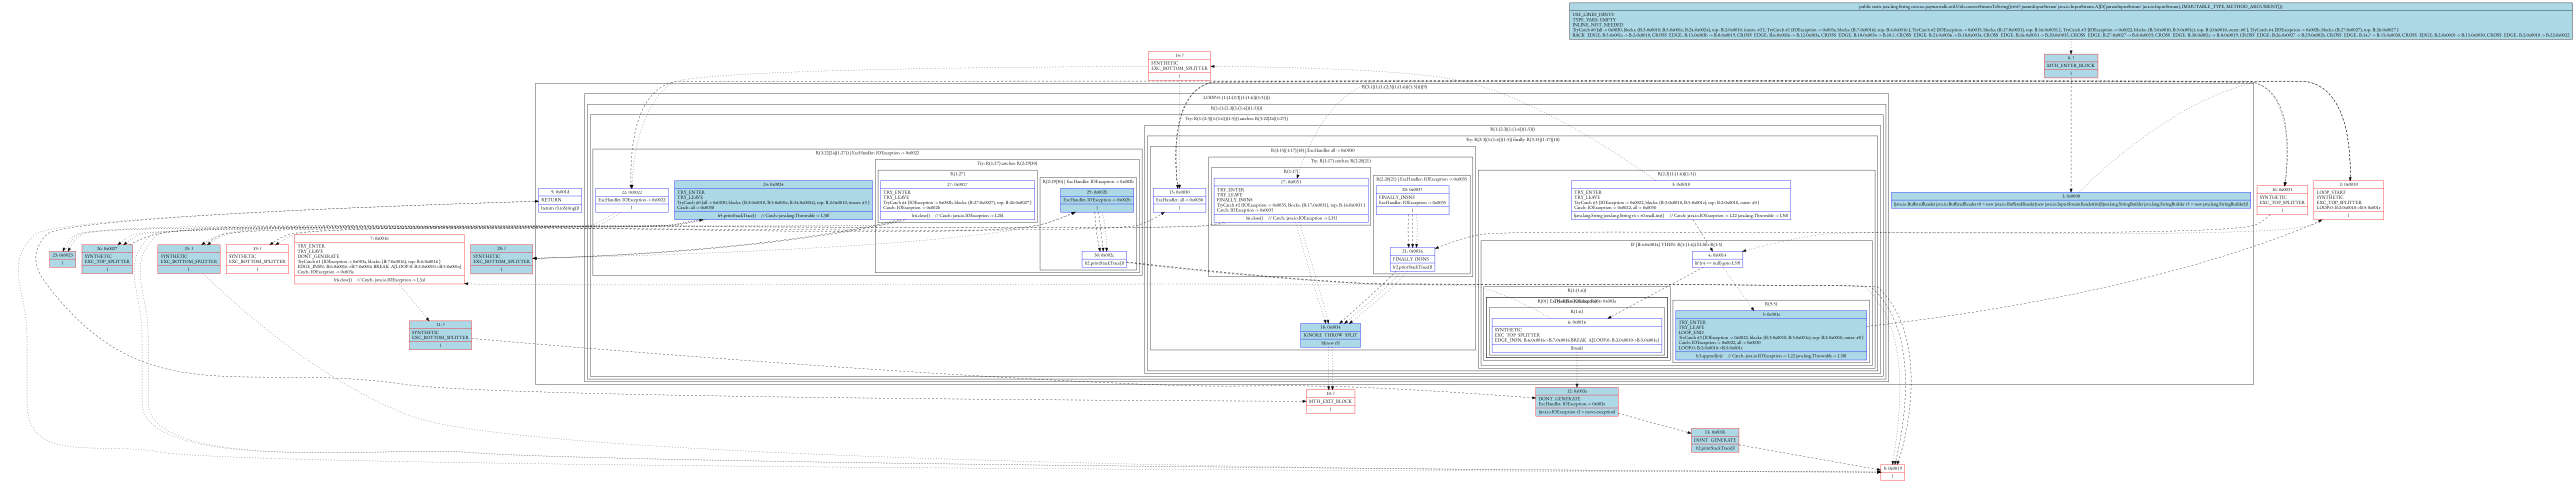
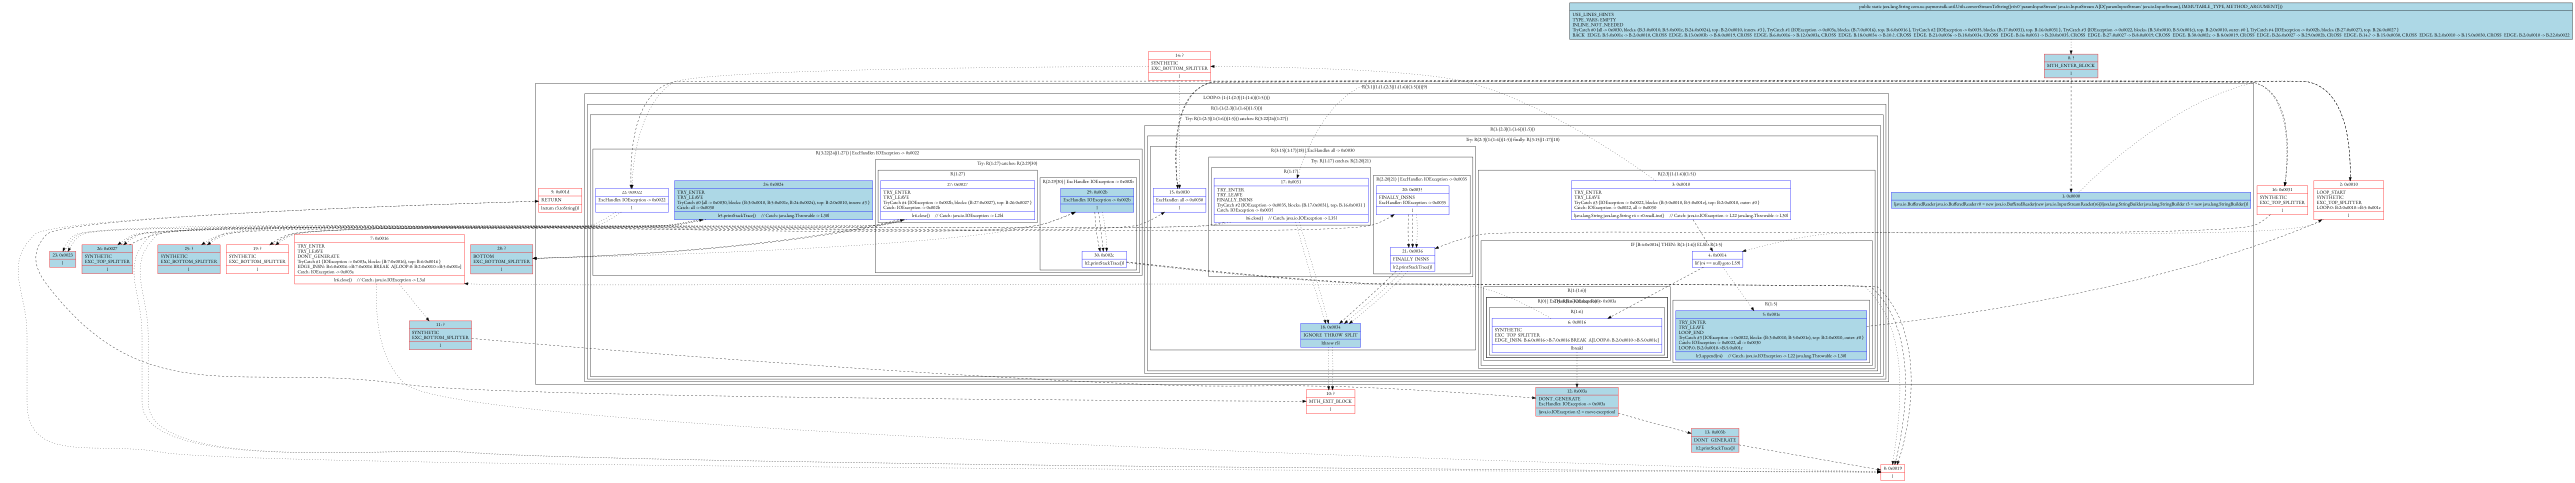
  digraph {
    fontname="EB Garamond"
    node [color=blue fillcolor=white fontname="EB Garamond" shape=record style=filled]
    edge [fontname="EB Garamond" style=dotted]
    n1 [label="{6\:\ 0x0016|SYNTHETIC\lEXC_TOP_SPLITTER\lEDGE_INSN: B:6:0x0016\-\>B:7:0x0016 BREAK  A[LOOP:0: B:2:0x0010\-\>B:5:0x001e]\l|lbreakl}"]
    n2 [fillcolor=lightblue label="{5\:\ 0x001e|TRY_ENTER\lTRY_LEAVE\lLOOP_END\lTryCatch #3 \{IOException \-\> 0x0022, blocks: (B:3:0x0010, B:5:0x001e), top: B:2:0x0010, outer: #0 \}\lCatch: IOException \-\> 0x0022, all \-\> 0x0030\lLOOP:0: B:2:0x0010\-\>B:5:0x001e\l|lr3.append(r4)     \/\/ Catch: java.io.IOException \-\> L22 java.lang.Throwable \-\> L30l}"]
    n3 [label="{4\:\ 0x0014|lif (r4 == null) goto L59l}"]
    n4 [label="{3\:\ 0x0010|TRY_ENTER\lTRY_LEAVE\lTryCatch #3 \{IOException \-\> 0x0022, blocks: (B:3:0x0010, B:5:0x001e), top: B:2:0x0010, outer: #0 \}\lCatch: IOException \-\> 0x0022, all \-\> 0x0030\l|ljava.lang.String java.lang.String r4 = r0.readLine()     \/\/ Catch: java.io.IOException \-\> L22 java.lang.Throwable \-\> L30l}"]
    n5 [label="{17\:\ 0x0031|TRY_ENTER\lTRY_LEAVE\lFINALLY_INSNS\lTryCatch #2 \{IOException \-\> 0x0035, blocks: (B:17:0x0031), top: B:16:0x0031 \}\lCatch: IOException \-\> 0x0035\l|lr6.close()     \/\/ Catch: java.io.IOException \-\> L35l}"]
    n6 [label="{20\:\ 0x0035|FINALLY_INSNS\lExcHandler: IOException \-\> 0x0035\l|l}"]
    n7 [label="{21\:\ 0x0036|FINALLY_INSNS\l|lr2.printStackTrace()l}"]
    n8 [label="{15\:\ 0x0030|ExcHandler: all \-\> 0x0030\l|l}"]
    n9 [fillcolor=lightblue label="{18\:\ 0x0034|IGNORE_THROW_SPLIT\l|lthrow r5l}"]
    n10 [label="{27\:\ 0x0027|TRY_ENTER\lTRY_LEAVE\lTryCatch #4 \{IOException \-\> 0x002b, blocks: (B:27:0x0027), top: B:26:0x0027 \}\lCatch: IOException \-\> 0x002b\l|lr6.close()     \/\/ Catch: java.io.IOException \-\> L2bl}"]
    n11 [fillcolor=lightblue label="{29\:\ 0x002b|ExcHandler: IOException \-\> 0x002b\l|l}"]
    n12 [label="{30\:\ 0x002c|lr2.printStackTrace()l}"]
    n13 [label="{22\:\ 0x0022|ExcHandler: IOException \-\> 0x0022\l|l}"]
    n14 [fillcolor=lightblue label="{24\:\ 0x0024|TRY_ENTER\lTRY_LEAVE\lTryCatch #0 \{all \-\> 0x0030, blocks: (B:3:0x0010, B:5:0x001e, B:24:0x0024), top: B:2:0x0010, inners: #3 \}\lCatch: all \-\> 0x0030\l|lr5.printStackTrace()     \/\/ Catch: java.lang.Throwable \-\> L30l}"]
    n15 [fillcolor=lightblue label="{1\:\ 0x0000|ljava.io.BufferedReader java.io.BufferedReader r0 = new java.io.BufferedReader(new java.io.InputStreamReader(r6))ljava.lang.StringBuilder java.lang.StringBuilder r3 = new java.lang.StringBuilder()l}"]
-   n16 [label="{9\:\ 0x001d|RETURN\l|lreturn r3.toString()l}"]
+   n16 [color=red label="{9\:\ 0x001d|RETURN\l|lreturn r3.toString()l}"]
    n17 [color=red label="{7\:\ 0x0016|TRY_ENTER\lTRY_LEAVE\lDONT_GENERATE\lTryCatch #1 \{IOException \-\> 0x003a, blocks: (B:7:0x0016), top: B:6:0x0016 \}\lEDGE_INSN: B:6:0x0016\-\>B:7:0x0016 BREAK  A[LOOP:0: B:2:0x0010\-\>B:5:0x001e]\lCatch: IOException \-\> 0x003a\l|lr6.close()     \/\/ Catch: java.io.IOException \-\> L3al}"]
    n18 [color=red fillcolor=lightblue label="{12\:\ 0x003a|DONT_GENERATE\lExcHandler: IOException \-\> 0x003a\l|ljava.io.IOException r2 = move\-exceptionl}"]
    n19 [color=red label="{2\:\ 0x0010|LOOP_START\lSYNTHETIC\lEXC_TOP_SPLITTER\lLOOP:0: B:2:0x0010\-\>B:5:0x001e\l|l}"]
    n20 [color=red label="{14\:\ ?|SYNTHETIC\lEXC_BOTTOM_SPLITTER\l|l}"]
    n21 [color=red label="{19\:\ ?|SYNTHETIC\lEXC_BOTTOM_SPLITTER\l|l}"]
    n22 [color=red label="{16\:\ 0x0031|SYNTHETIC\lEXC_TOP_SPLITTER\l|l}"]
    n23 [color=red label="{10\:\ ?|MTH_EXIT_BLOCK\l|l}"]
    n24 [color=red label="{8\:\ 0x0019|l}"]
-   n25 [color=red fillcolor=lightblue label="{28\:\ ?|SYNTHETIC\lEXC_BOTTOM_SPLITTER\l|l}"]
+   n25 [color=red fillcolor=lightblue label="{28\:\ ?|BOTTOM\lEXC_BOTTOM_SPLITTER\l|l}"]
    n26 [color=red fillcolor=lightblue label="{23\:\ 0x0023|l}"]
    n27 [color=red fillcolor=lightblue label="{25\:\ ?|SYNTHETIC\lEXC_BOTTOM_SPLITTER\l|l}"]
    n28 [color=red fillcolor=lightblue label="{26\:\ 0x0027|SYNTHETIC\lEXC_TOP_SPLITTER\l|l}"]
    n29 [color=red fillcolor=lightblue label="{11\:\ ?|SYNTHETIC\lEXC_BOTTOM_SPLITTER\l|l}"]
    n30 [color=red fillcolor=lightblue label="{13\:\ 0x003b|DONT_GENERATE\l|lr2.printStackTrace()l}"]
    n31 [color=red fillcolor=lightblue label="{0\:\ ?|MTH_ENTER_BLOCK\l|l}"]
    n32 [fillcolor=lightblue label="{public static java.lang.String com.uc.paymentsdk.util.Utils.convertStreamToString((r6v0 'paramInputStream' java.io.InputStream A[D('paramInputStream' java.io.InputStream), IMMUTABLE_TYPE, METHOD_ARGUMENT]))  | USE_LINES_HINTS\lTYPE_VARS: EMPTY\lINLINE_NOT_NEEDED\lTryCatch #0 \{all \-\> 0x0030, blocks: (B:3:0x0010, B:5:0x001e, B:24:0x0024), top: B:2:0x0010, inners: #3 \}, TryCatch #1 \{IOException \-\> 0x003a, blocks: (B:7:0x0016), top: B:6:0x0016 \}, TryCatch #2 \{IOException \-\> 0x0035, blocks: (B:17:0x0031), top: B:16:0x0031 \}, TryCatch #3 \{IOException \-\> 0x0022, blocks: (B:3:0x0010, B:5:0x001e), top: B:2:0x0010, outer: #0 \}, TryCatch #4 \{IOException \-\> 0x002b, blocks: (B:27:0x0027), top: B:26:0x0027 \}\lBACK_EDGE: B:5:0x001e \-\> B:2:0x0010, CROSS_EDGE: B:13:0x003b \-\> B:8:0x0019, CROSS_EDGE: B:6:0x0016 \-\> B:12:0x003a, CROSS_EDGE: B:18:0x0034 \-\> B:10:?, CROSS_EDGE: B:21:0x0036 \-\> B:18:0x0034, CROSS_EDGE: B:16:0x0031 \-\> B:20:0x0035, CROSS_EDGE: B:27:0x0027 \-\> B:8:0x0019, CROSS_EDGE: B:30:0x002c \-\> B:8:0x0019, CROSS_EDGE: B:26:0x0027 \-\> B:29:0x002b, CROSS_EDGE: B:14:? \-\> B:15:0x0030, CROSS_EDGE: B:2:0x0010 \-\> B:15:0x0030, CROSS_EDGE: B:2:0x0010 \-\> B:22:0x0022\l}" color=""]
    subgraph cluster_1 {
      label="R(3:1|(1:(1:(2:3|(1:(1:6))(1:5))))|9)"
      n15
      n16
      subgraph cluster_2 {
        label="LOOP:0: (1:(1:(2:3|(1:(1:6))(1:5))))"
        subgraph cluster_3 {
          label="R(1:(1:(2:3|(1:(1:6))(1:5))))"
          subgraph cluster_4 {
            label="Try: R(1:(2:3|(1:(1:6))(1:5))) catches: R(3:22|24|(1:27))"
            subgraph cluster_5 {
              label="R(1:(2:3|(1:(1:6))(1:5)))"
              subgraph cluster_6 {
                label="Try: R(2:3|(1:(1:6))(1:5)) finally: R(3:15|(1:17)|18)"
                subgraph cluster_7 {
                  label="R(2:3|(1:(1:6))(1:5))"
                  n4
                  subgraph cluster_8 {
                    label="IF [B:4:0x0014] THEN: R(1:(1:6)) ELSE: R(1:5)"
                    n3
                    subgraph cluster_9 {
                      label="R(1:(1:6))"
                      subgraph cluster_10 {
                        label="Try: R(1:6) catches: R(0)"
                        subgraph cluster_11 {
                          label="R(1:6)"
                          n1
                        }
                        subgraph cluster_12 {
                          label="R(0) | ExcHandler: IOException \-\> 0x003a\l"
                        }
                      }
                    }
                    subgraph cluster_13 {
-                     label="R(9:5)"
+                     label="R(1:5)"
                      n2
                    }
                  }
                }
                subgraph cluster_14 {
                  label="R(3:15|(1:17)|18) | ExcHandler: all \-\> 0x0030\l"
                  n8
                  n9
                  subgraph cluster_15 {
                    label="Try: R(1:17) catches: R(2:20|21)"
                    subgraph cluster_16 {
                      label="R(1:17)"
                      n5
                    }
                    subgraph cluster_17 {
                      label="R(2:20|21) | ExcHandler: IOException \-\> 0x0035\l"
                      n6
                      n7
                    }
                  }
                }
              }
            }
            subgraph cluster_18 {
              label="R(3:22|24|(1:27)) | ExcHandler: IOException \-\> 0x0022\l"
              n13
              n14
              subgraph cluster_19 {
                label="Try: R(1:27) catches: R(2:29|30)"
                subgraph cluster_20 {
                  label="R(1:27)"
                  n10
                }
                subgraph cluster_21 {
                  label="R(2:29|30) | ExcHandler: IOException \-\> 0x002b\l"
                  n11
                  n12
                }
              }
            }
          }
        }
      }
    }
    subgraph cluster_22 {
      label="R(2:29|30) | ExcHandler: IOException \-\> 0x002b\l"
    }
    subgraph cluster_23 {
      label="R(3:22|24|(1:27)) | ExcHandler: IOException \-\> 0x0022\l"
      subgraph cluster_24 {
        label="Try: R(1:27) catches: R(2:29|30)"
        subgraph cluster_25 {
          label="R(1:27)"
        }
        subgraph cluster_26 {
          label="R(2:29|30) | ExcHandler: IOException \-\> 0x002b\l"
        }
      }
    }
    subgraph cluster_27 {
      label="R(3:15|(1:17)|18) | ExcHandler: all \-\> 0x0030\l"
      subgraph cluster_28 {
        label="Try: R(1:17) catches: R(2:20|21)"
        subgraph cluster_29 {
          label="R(1:17)"
        }
        subgraph cluster_30 {
          label="R(2:20|21) | ExcHandler: IOException \-\> 0x0035\l"
        }
      }
    }
    subgraph cluster_31 {
      label="R(0) | ExcHandler: IOException \-\> 0x003a\l"
    }
    subgraph cluster_32 {
      label="R(2:20|21) | ExcHandler: IOException \-\> 0x0035\l"
    }
    n1 -> n17
    n1 -> n18
    n2 -> n19 [style=dashed]
    n3 -> n1 [style=dashed]
    n3 -> n2
    n4 -> n3 [style=dashed]
    n4 -> n20
    n5 -> n9
    n5 -> n9
    n5 -> n21 [style=dashed]
    n5 -> n21
    n6 -> n7 [style=dashed]
    n6 -> n7 [style=dashed]
    n6 -> n7
    n7 -> n9 [style=dashed]
    n7 -> n9
    n7 -> n9
    n8 -> n22 [style=dashed]
    n8 -> n22
    n9 -> n23
    n9 -> n23
    n10 -> n24
    n10 -> n24
    n10 -> n25 [style=dashed]
    n10 -> n25 [style=dashed]
    n11 -> n12 [style=dashed]
    n11 -> n12 [style=dashed]
    n11 -> n12
    n12 -> n24
    n12 -> n24 [style=dashed]
    n12 -> n24 [style=dashed]
    n13 -> n26
    n13 -> n26
    n14 -> n27
    n14 -> n27
    n14 -> n28
    n14 -> n28
    n15 -> n19
    n16 -> n23 [style=dashed]
-   n27 -> n24
+   n17 -> n24
    n17 -> n29
    n18 -> n30 [style=dashed]
    n19 -> n3
    n19 -> n8 [style=dashed]
    n19 -> n13 [style=dashed]
    n20 -> n8
    n20 -> n13
+   n21 -> n6 [style=dashed]
    n22 -> n5
    n22 -> n7 [style=dashed]
    n24 -> n16
    n25 -> n11
    n26 -> n14
    n27 -> n8 [style=dashed]
+   n28 -> n10 [style=dashed]
    n28 -> n11 [style=dashed]
    n29 -> n18 [style=dashed]
    n30 -> n24 [style=dashed]
    n31 -> n15 [style=dashed]
    n32 -> n31
  }
